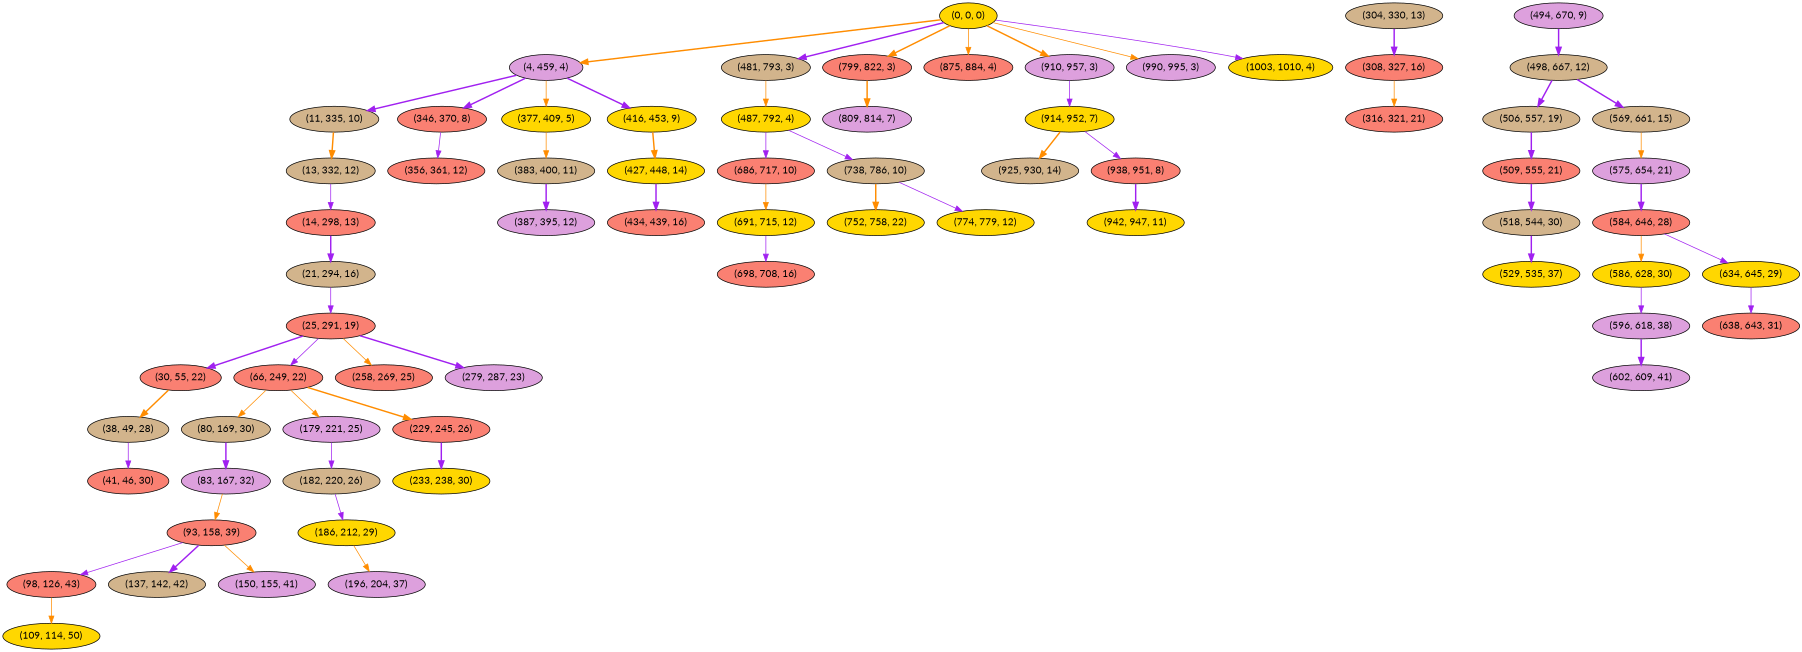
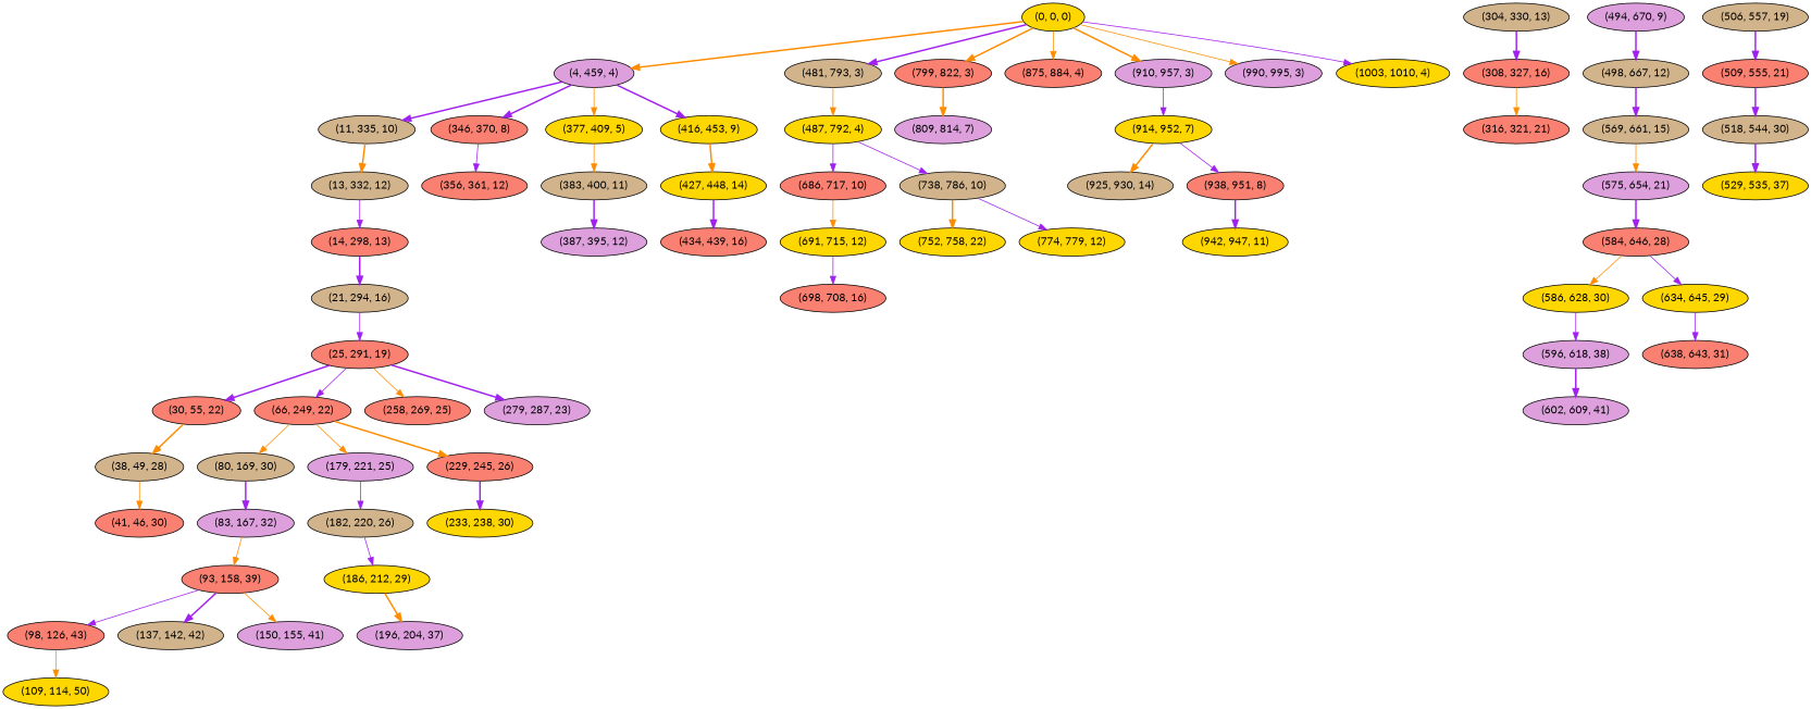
  digraph {
    fontname=Lato
    node [fillcolor=salmon fontname=Lato style=filled]
    edge [color=purple fontname=Lato style=bold]
    "(0, 0, 0)" [fillcolor=gold]
    "(4, 459, 4)" [fillcolor=plum]
    "(481, 793, 3)" [fillcolor=tan]
    "(799, 822, 3)"
    "(875, 884, 4)"
    "(910, 957, 3)" [fillcolor=plum]
    "(990, 995, 3)" [fillcolor=plum]
    "(1003, 1010, 4)" [fillcolor=gold]
    "(11, 335, 10)" [fillcolor=tan]
    "(346, 370, 8)"
    "(377, 409, 5)" [fillcolor=gold]
    "(416, 453, 9)" [fillcolor=gold]
    "(487, 792, 4)" [fillcolor=gold]
    "(809, 814, 7)" [fillcolor=plum]
    "(914, 952, 7)" [fillcolor=gold]
    "(13, 332, 12)" [fillcolor=tan]
    "(356, 361, 12)"
    "(383, 400, 11)" [fillcolor=tan]
    "(427, 448, 14)" [fillcolor=gold]
    "(14, 298, 13)"
    "(21, 294, 16)" [fillcolor=tan]
    "(304, 330, 13)" [fillcolor=tan]
    "(308, 327, 16)"
    "(25, 291, 19)"
    "(30, 55, 22)"
    "(66, 249, 22)"
    "(258, 269, 25)"
    n28 [fillcolor=plum label="(279, 287, 23)"]
    "(38, 49, 28)" [fillcolor=tan]
    "(80, 169, 30)" [fillcolor=tan]
    "(179, 221, 25)" [fillcolor=plum]
    "(229, 245, 26)"
    "(41, 46, 30)"
    "(83, 167, 32)" [fillcolor=plum]
    "(182, 220, 26)" [fillcolor=tan]
    "(233, 238, 30)" [fillcolor=gold]
    "(93, 158, 39)"
    "(98, 126, 43)"
    "(137, 142, 42)" [fillcolor=tan]
    "(150, 155, 41)" [fillcolor=plum]
    "(109, 114, 50)" [fillcolor=gold]
    "(186, 212, 29)" [fillcolor=gold]
    "(196, 204, 37)" [fillcolor=plum]
    "(316, 321, 21)"
    "(387, 395, 12)" [fillcolor=plum]
    "(434, 439, 16)"
    "(686, 717, 10)"
    "(738, 786, 10)" [fillcolor=tan]
    "(691, 715, 12)" [fillcolor=gold]
    "(752, 758, 22)" [fillcolor=gold]
    "(774, 779, 12)" [fillcolor=gold]
    "(494, 670, 9)" [fillcolor=plum]
    "(498, 667, 12)" [fillcolor=tan]
    "(506, 557, 19)" [fillcolor=tan]
    "(569, 661, 15)" [fillcolor=tan]
    "(509, 555, 21)"
    "(575, 654, 21)" [fillcolor=plum]
    "(518, 544, 30)" [fillcolor=tan]
    "(529, 535, 37)" [fillcolor=gold]
    "(584, 646, 28)"
    "(586, 628, 30)" [fillcolor=gold]
    "(634, 645, 29)" [fillcolor=gold]
    "(596, 618, 38)" [fillcolor=plum]
    "(638, 643, 31)"
    "(602, 609, 41)" [fillcolor=plum]
    "(698, 708, 16)"
    "(925, 930, 14)" [fillcolor=tan]
    "(938, 951, 8)"
    "(942, 947, 11)" [fillcolor=gold]
    "(0, 0, 0)" -> "(4, 459, 4)" [color=darkorange]
    "(0, 0, 0)" -> "(481, 793, 3)"
    "(0, 0, 0)" -> "(799, 822, 3)" [color=darkorange]
    "(0, 0, 0)" -> "(875, 884, 4)" [color=darkorange style=solid]
    "(0, 0, 0)" -> "(910, 957, 3)" [color=darkorange]
    "(0, 0, 0)" -> "(990, 995, 3)" [color=darkorange style=solid]
    "(0, 0, 0)" -> "(1003, 1010, 4)" [style=solid]
    "(4, 459, 4)" -> "(11, 335, 10)"
    "(4, 459, 4)" -> "(346, 370, 8)"
    "(4, 459, 4)" -> "(377, 409, 5)" [color=darkorange style=solid]
    "(4, 459, 4)" -> "(416, 453, 9)"
    "(481, 793, 3)" -> "(487, 792, 4)" [color=darkorange style=solid]
    "(799, 822, 3)" -> "(809, 814, 7)" [color=darkorange]
    "(910, 957, 3)" -> "(914, 952, 7)" [style=solid]
    "(11, 335, 10)" -> "(13, 332, 12)" [color=darkorange]
    "(346, 370, 8)" -> "(356, 361, 12)" [style=solid]
    "(377, 409, 5)" -> "(383, 400, 11)" [color=darkorange style=solid]
    "(416, 453, 9)" -> "(427, 448, 14)" [color=darkorange]
    "(487, 792, 4)" -> "(686, 717, 10)" [style=solid]
    "(487, 792, 4)" -> "(738, 786, 10)" [style=solid]
    "(914, 952, 7)" -> "(925, 930, 14)" [color=darkorange]
    "(914, 952, 7)" -> "(938, 951, 8)" [style=solid]
    "(13, 332, 12)" -> "(14, 298, 13)" [style=solid]
    "(383, 400, 11)" -> "(387, 395, 12)"
    "(427, 448, 14)" -> "(434, 439, 16)"
    "(14, 298, 13)" -> "(21, 294, 16)"
    "(21, 294, 16)" -> "(25, 291, 19)" [style=solid]
    "(304, 330, 13)" -> "(308, 327, 16)"
    "(308, 327, 16)" -> "(316, 321, 21)" [color=darkorange style=solid]
    "(25, 291, 19)" -> "(30, 55, 22)"
    "(25, 291, 19)" -> "(66, 249, 22)" [style=solid]
    "(25, 291, 19)" -> "(258, 269, 25)" [color=darkorange style=solid]
    "(25, 291, 19)" -> n28
    "(30, 55, 22)" -> "(38, 49, 28)" [color=darkorange]
    "(66, 249, 22)" -> "(80, 169, 30)" [color=darkorange style=solid]
    "(66, 249, 22)" -> "(179, 221, 25)" [color=darkorange style=solid]
    "(66, 249, 22)" -> "(229, 245, 26)" [color=darkorange]
-   "(38, 49, 28)" -> "(41, 46, 30)" [style=solid]
+   "(38, 49, 28)" -> "(41, 46, 30)" [color=darkorange style=solid]
    "(80, 169, 30)" -> "(83, 167, 32)"
    "(179, 221, 25)" -> "(182, 220, 26)" [style=solid]
    "(229, 245, 26)" -> "(233, 238, 30)"
    "(83, 167, 32)" -> "(93, 158, 39)" [color=darkorange style=solid]
    "(182, 220, 26)" -> "(186, 212, 29)" [style=solid]
    "(93, 158, 39)" -> "(98, 126, 43)" [style=solid]
    "(93, 158, 39)" -> "(137, 142, 42)"
    "(93, 158, 39)" -> "(150, 155, 41)" [color=darkorange style=solid]
    "(98, 126, 43)" -> "(109, 114, 50)" [color=darkorange style=solid]
-   "(186, 212, 29)" -> "(196, 204, 37)" [color=darkorange style=solid]
+   "(186, 212, 29)" -> "(196, 204, 37)" [color=darkorange]
    "(686, 717, 10)" -> "(691, 715, 12)" [color=darkorange style=solid]
    "(738, 786, 10)" -> "(752, 758, 22)" [color=darkorange]
    "(738, 786, 10)" -> "(774, 779, 12)" [style=solid]
    "(691, 715, 12)" -> "(698, 708, 16)" [style=solid]
    "(494, 670, 9)" -> "(498, 667, 12)"
-   "(498, 667, 12)" -> "(506, 557, 19)"
    "(498, 667, 12)" -> "(569, 661, 15)"
    "(506, 557, 19)" -> "(509, 555, 21)"
    "(569, 661, 15)" -> "(575, 654, 21)" [color=darkorange style=solid]
    "(509, 555, 21)" -> "(518, 544, 30)"
    "(575, 654, 21)" -> "(584, 646, 28)"
    "(518, 544, 30)" -> "(529, 535, 37)"
    "(584, 646, 28)" -> "(586, 628, 30)" [color=darkorange style=solid]
    "(584, 646, 28)" -> "(634, 645, 29)" [style=solid]
    "(586, 628, 30)" -> "(596, 618, 38)" [style=solid]
    "(634, 645, 29)" -> "(638, 643, 31)" [style=solid]
    "(596, 618, 38)" -> "(602, 609, 41)"
    "(938, 951, 8)" -> "(942, 947, 11)"
  }
